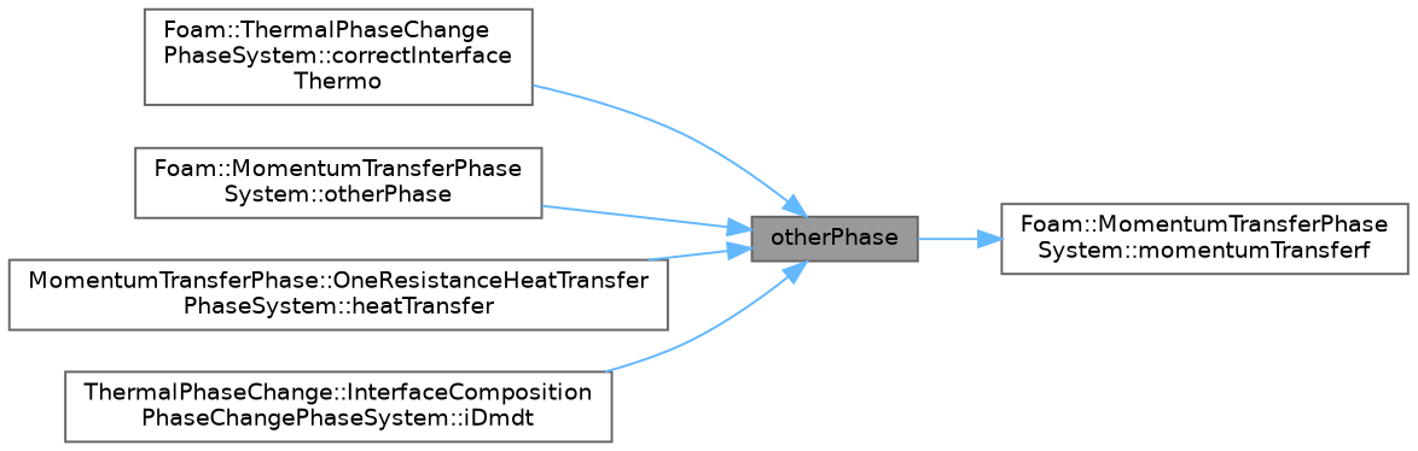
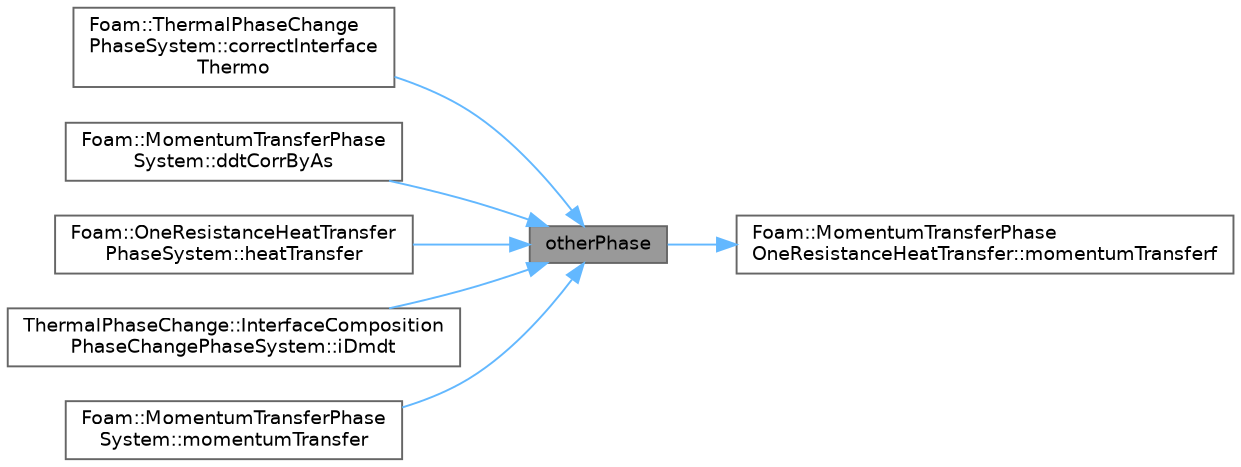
  digraph {
    rankdir=RL
    node [color=grey40 fillcolor=white fontname=Helvetica fontsize=10 shape=box style=filled]
    edge [color=steelblue1 dir=back fontname=Helvetica fontsize=10 labelfontname=Helvetica labelfontsize=10 style=solid]
    n1 [color=gray40 fillcolor=grey60 fontcolor=black height=0.2 label=otherPhase width=0.4]
    n2 [height=0.2 label="Foam::ThermalPhaseChange\lPhaseSystem::correctInterface\lThermo" width=0.4]
-   n3 [height=0.2 label="Foam::MomentumTransferPhase\lSystem::otherPhase" width=0.4]
-   n4 [height=0.2 label="MomentumTransferPhase::OneResistanceHeatTransfer\lPhaseSystem::heatTransfer" width=0.4]
+   n3 [height=0.2 label="Foam::MomentumTransferPhase\lSystem::ddtCorrByAs" width=0.4]
+   n4 [height=0.2 label="Foam::OneResistanceHeatTransfer\lPhaseSystem::heatTransfer" width=0.4]
    n5 [height=0.2 label="ThermalPhaseChange::InterfaceComposition\lPhaseChangePhaseSystem::iDmdt" width=0.4]
-   n7 [height=0.2 label="Foam::MomentumTransferPhase\lSystem::momentumTransferf" width=0.4]
+   n6 [height=0.2 label="Foam::MomentumTransferPhase\lSystem::momentumTransfer" width=0.4]
+   n7 [height=0.2 label="Foam::MomentumTransferPhase\lOneResistanceHeatTransfer::momentumTransferf" width=0.4]
    n1 -> n2
    n1 -> n3
    n1 -> n4
    n1 -> n5
+   n1 -> n6
    n7 -> n1
  }
